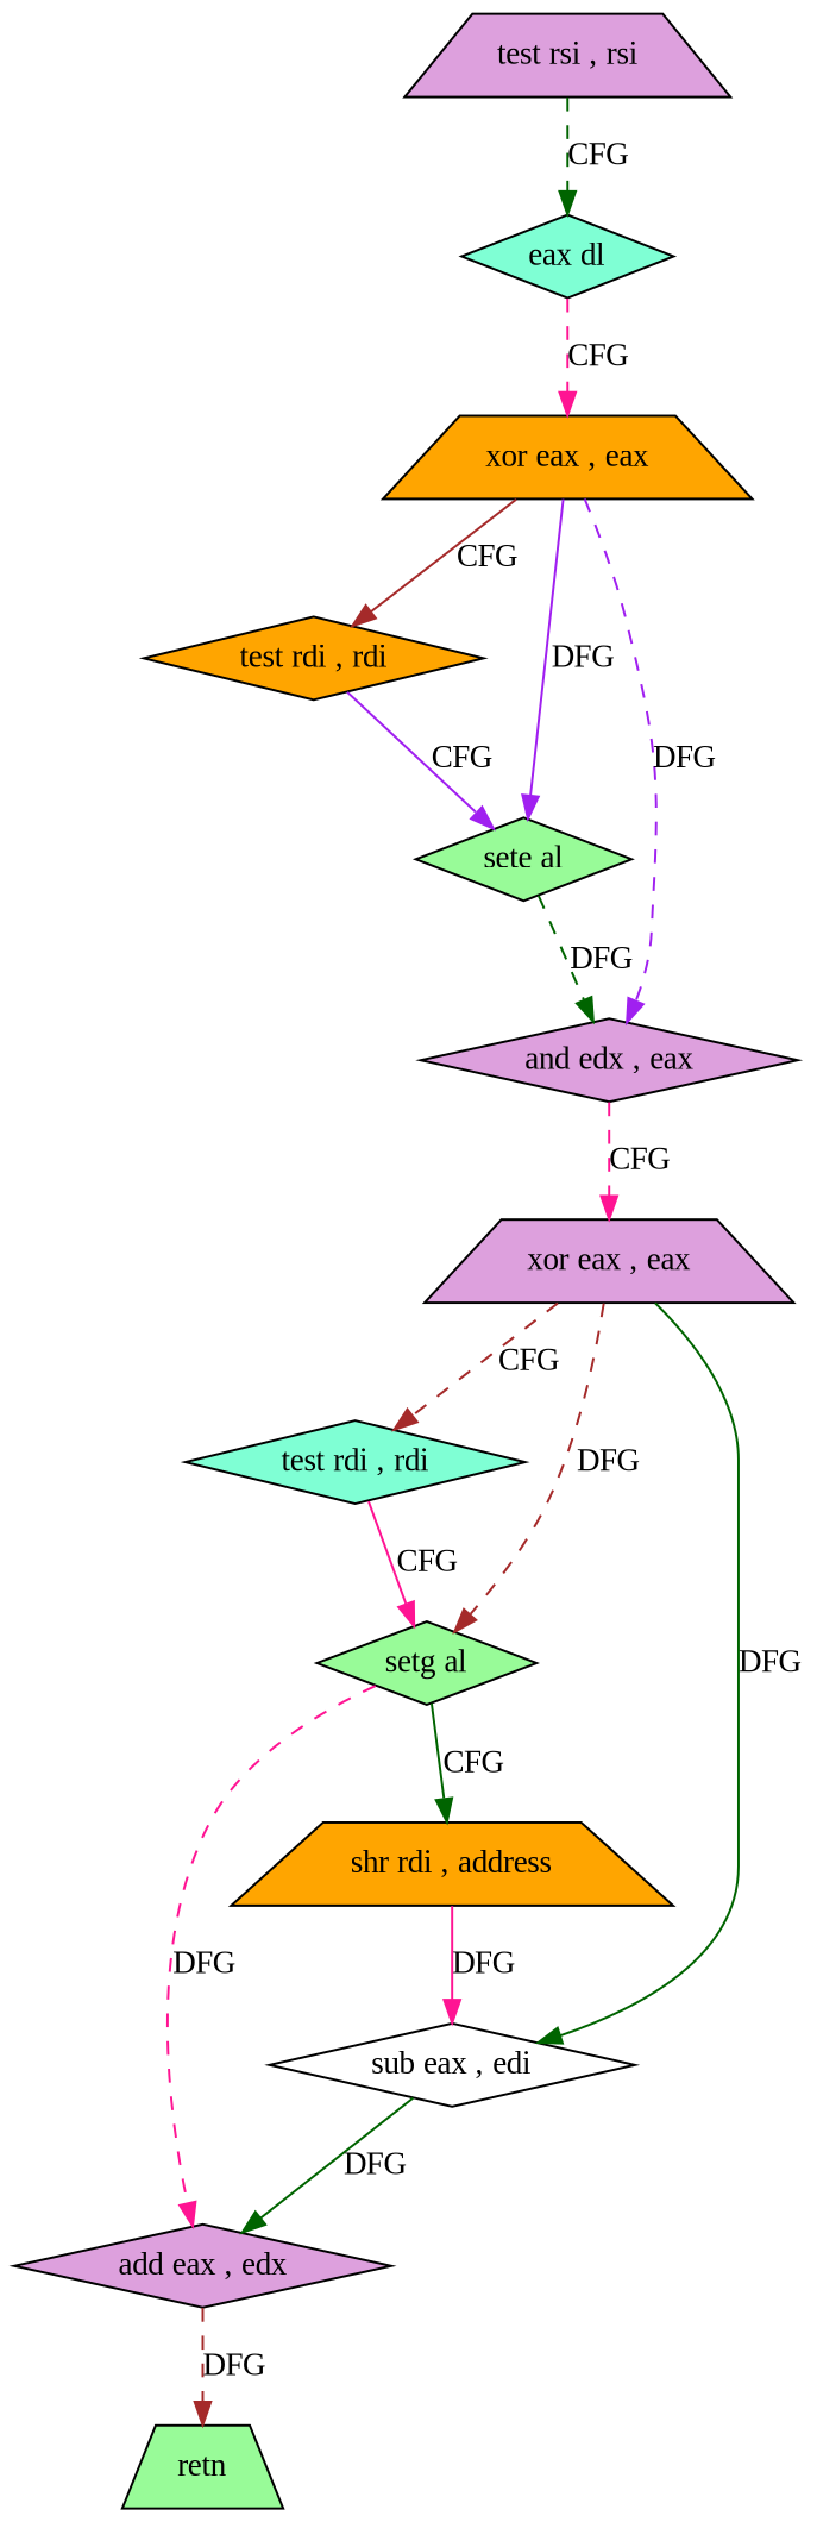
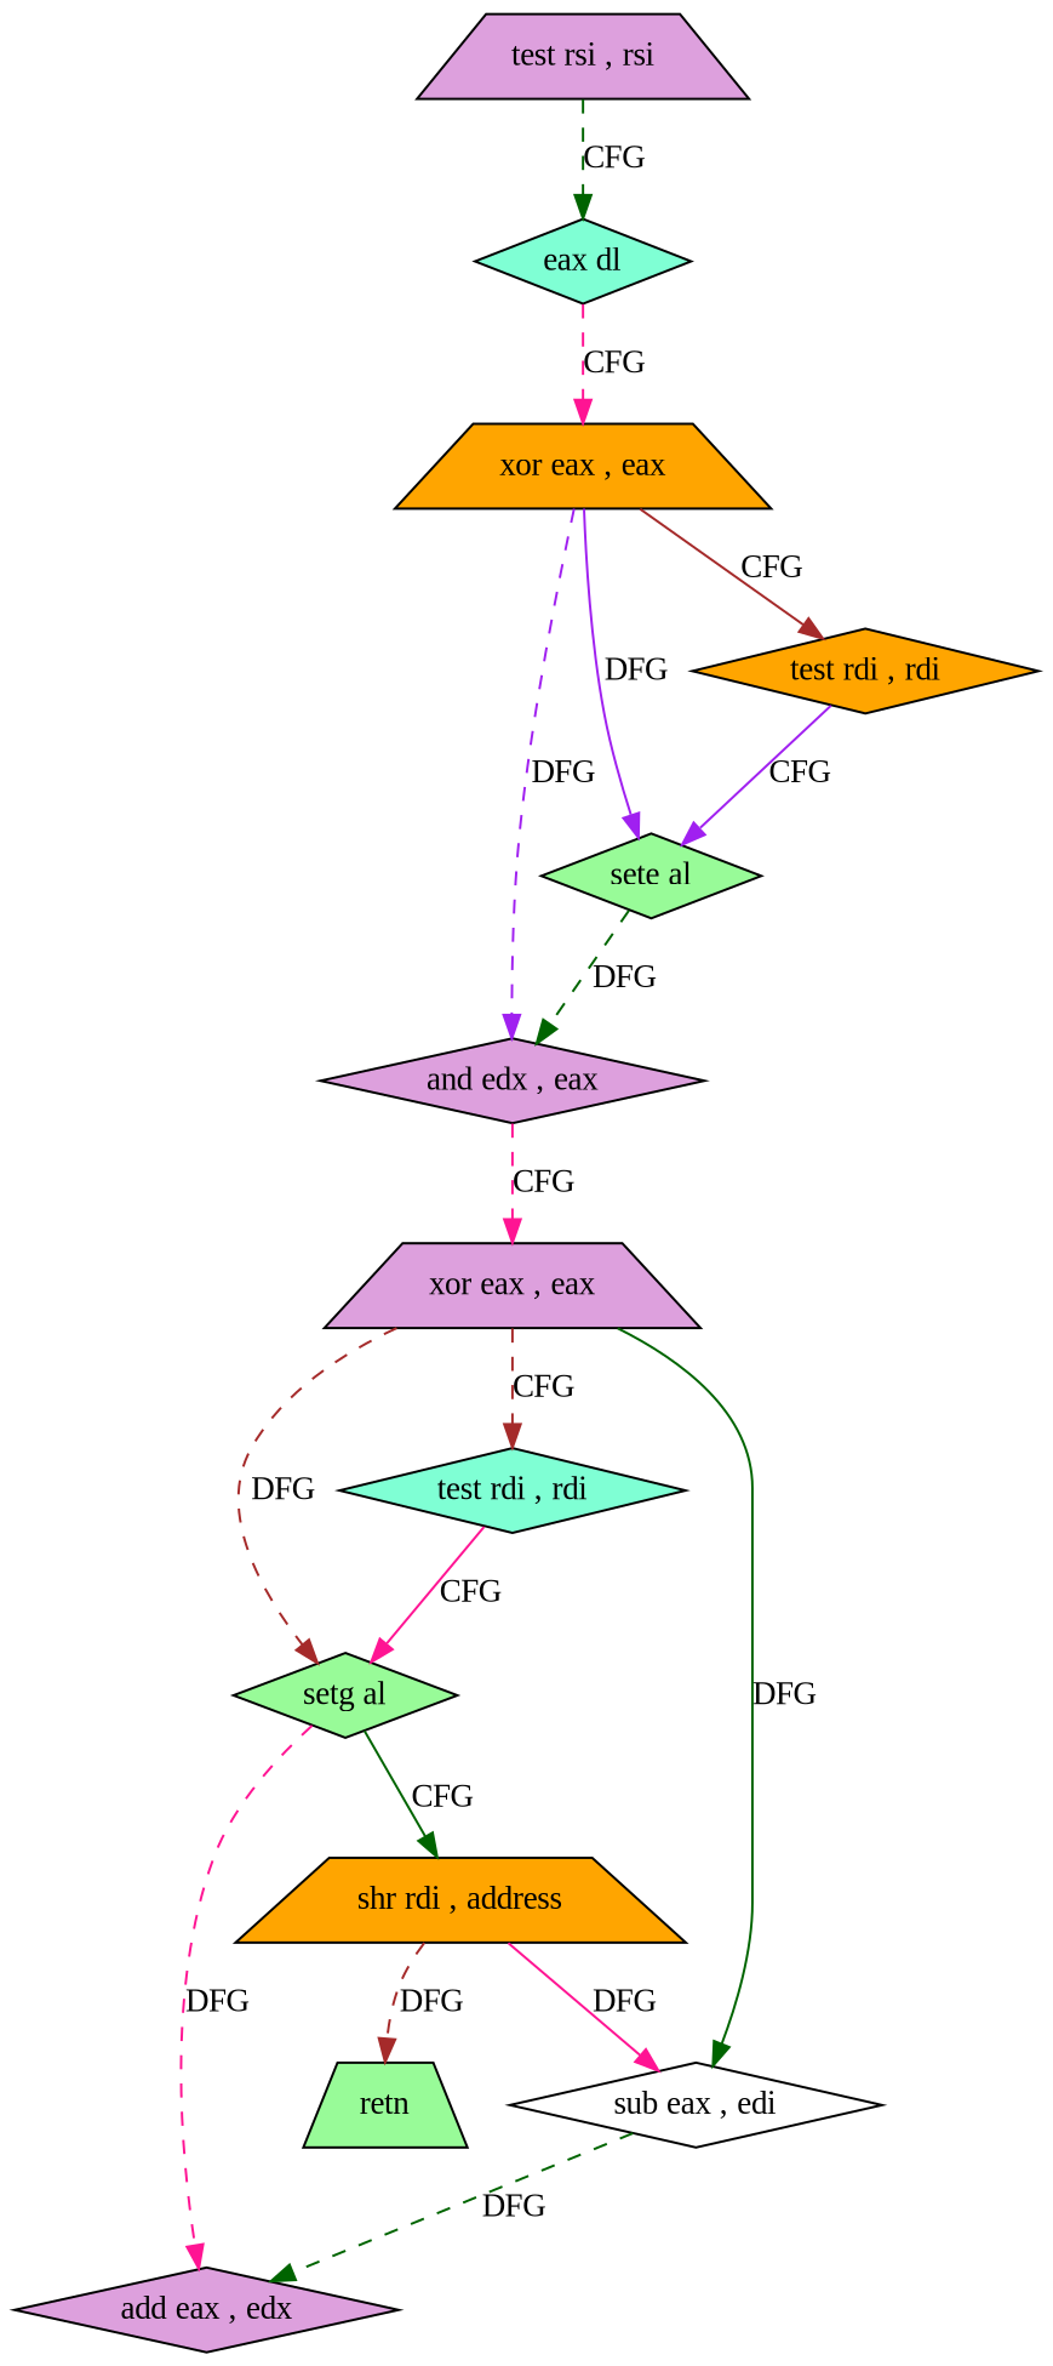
  digraph {
    fontname="Liberation Serif"
    node [fillcolor=plum fontname="Liberation Serif" shape=diamond style=filled]
    edge [color=darkgreen fontname="Liberation Serif" style=dashed]
    n1 [label="test rsi , rsi" shape=trapezium]
    n2 [fillcolor=aquamarine label="eax dl"]
    n3 [fillcolor=orange label="xor eax , eax" shape=trapezium]
    n4 [fillcolor=orange label="test rdi , rdi"]
    n5 [fillcolor=palegreen label="sete al"]
    n6 [label="and edx , eax"]
    n7 [label="xor eax , eax" shape=trapezium]
    n8 [fillcolor=aquamarine label="test rdi , rdi"]
    n9 [fillcolor=palegreen label="setg al"]
    n10 [fillcolor=white label="sub eax , edi"]
    n11 [label="add eax , edx"]
    n12 [fillcolor=palegreen label=retn shape=trapezium]
    n13 [fillcolor=orange label="shr rdi , address" shape=trapezium]
    n1 -> n2 [label=CFG]
    n2 -> n3 [color=deeppink label=CFG]
    n3 -> n4 [color=brown label=CFG style=solid]
    n3 -> n5 [color=purple label=DFG style=solid]
    n3 -> n6 [color=purple label=DFG]
    n4 -> n5 [color=purple label=CFG style=solid]
    n5 -> n6 [label=DFG]
    n6 -> n7 [color=deeppink label=CFG]
    n7 -> n8 [color=brown label=CFG]
    n7 -> n9 [color=brown label=DFG]
    n7 -> n10 [label=DFG style=solid]
    n8 -> n9 [color=deeppink label=CFG style=solid]
    n9 -> n11 [color=deeppink label=DFG]
    n9 -> n13 [label=CFG style=solid]
-   n10 -> n11 [label=DFG style=solid]
-   n11 -> n12 [color=brown label=DFG]
+   n10 -> n11 [label=DFG]
+   n13 -> n12 [color=brown label=DFG]
    n13 -> n10 [color=deeppink label=DFG style=solid]
  }
